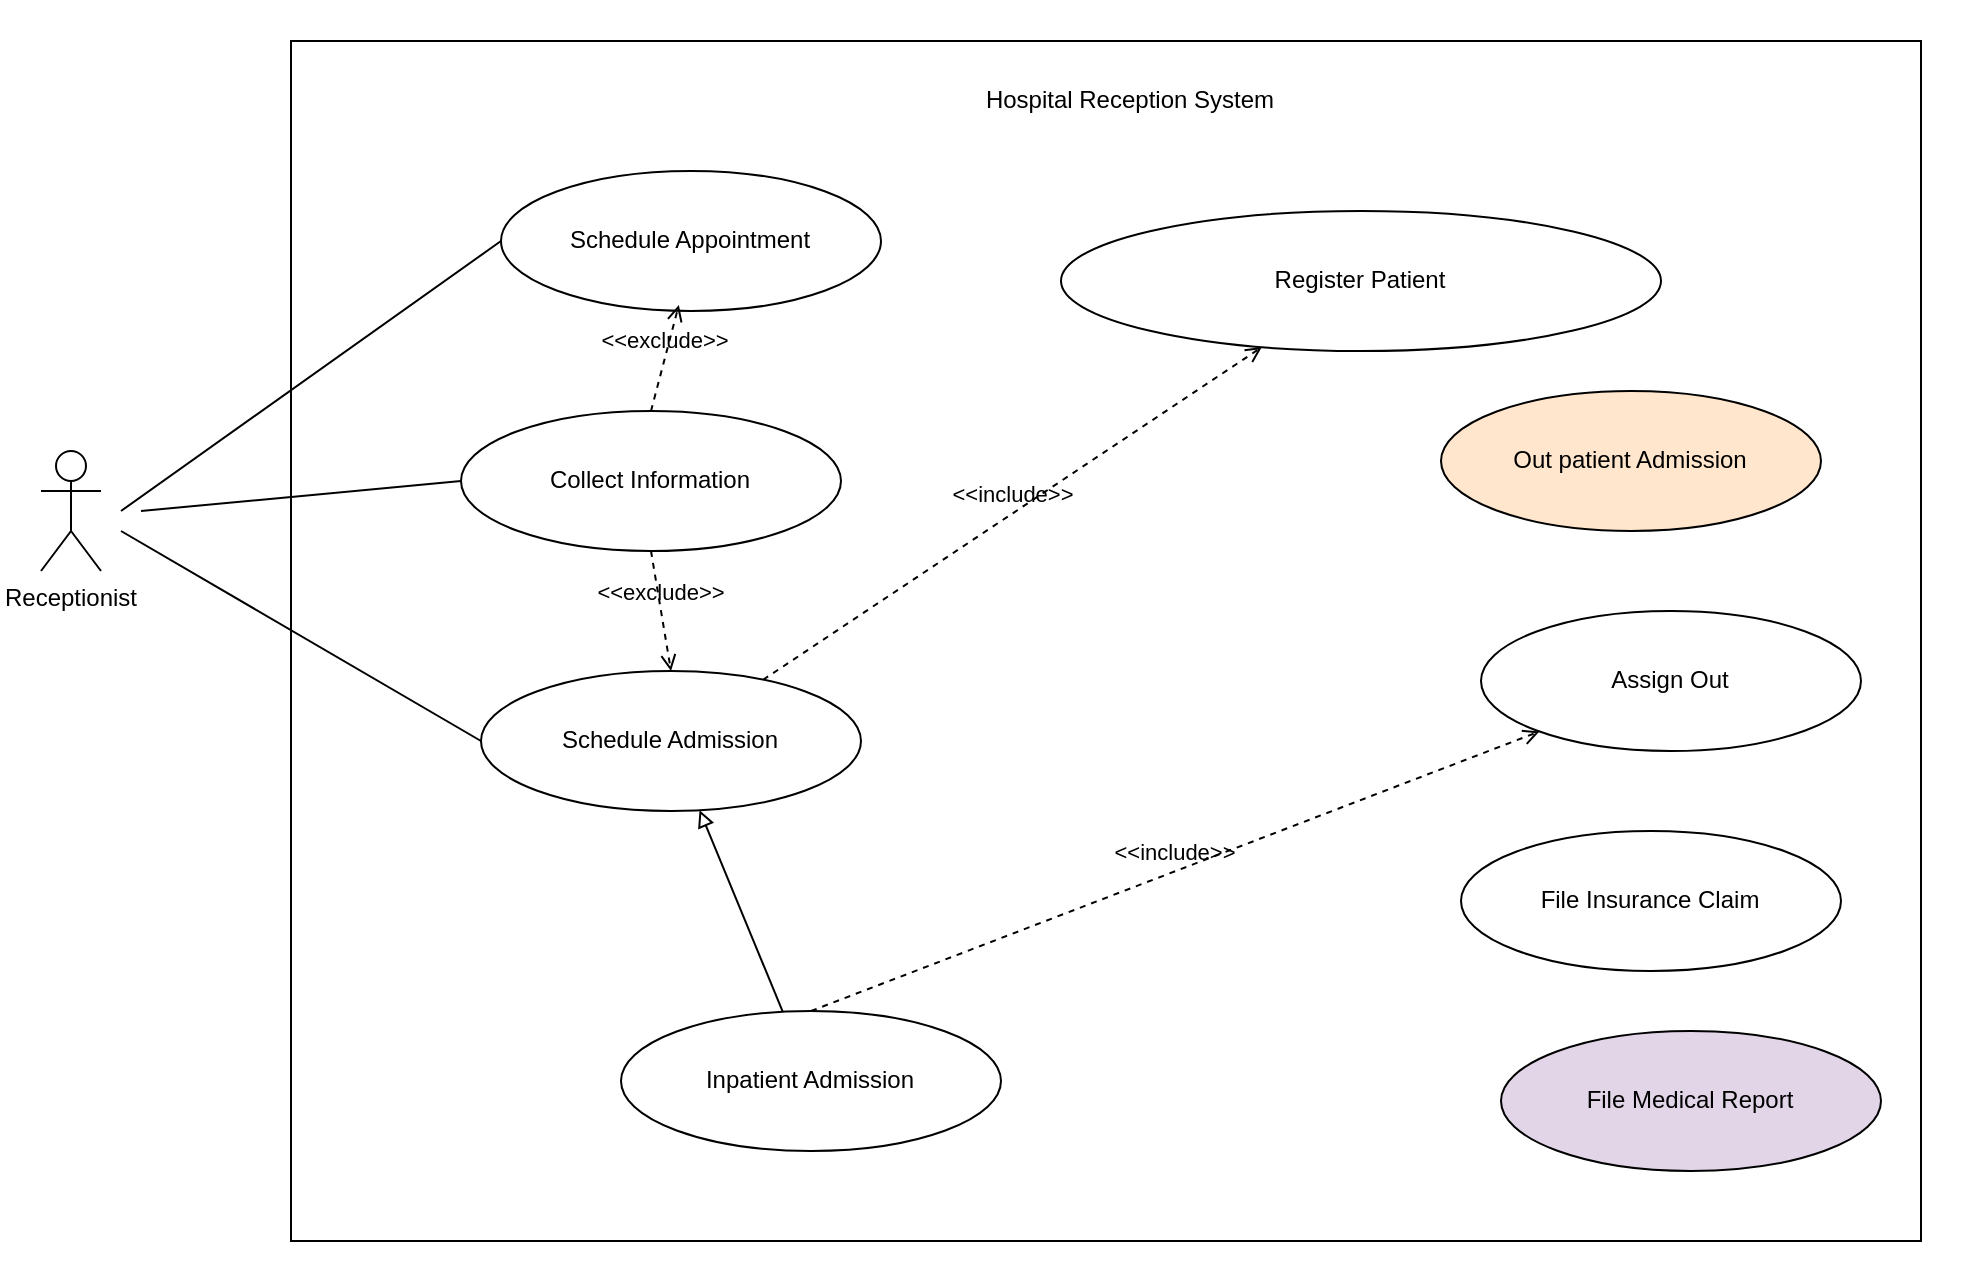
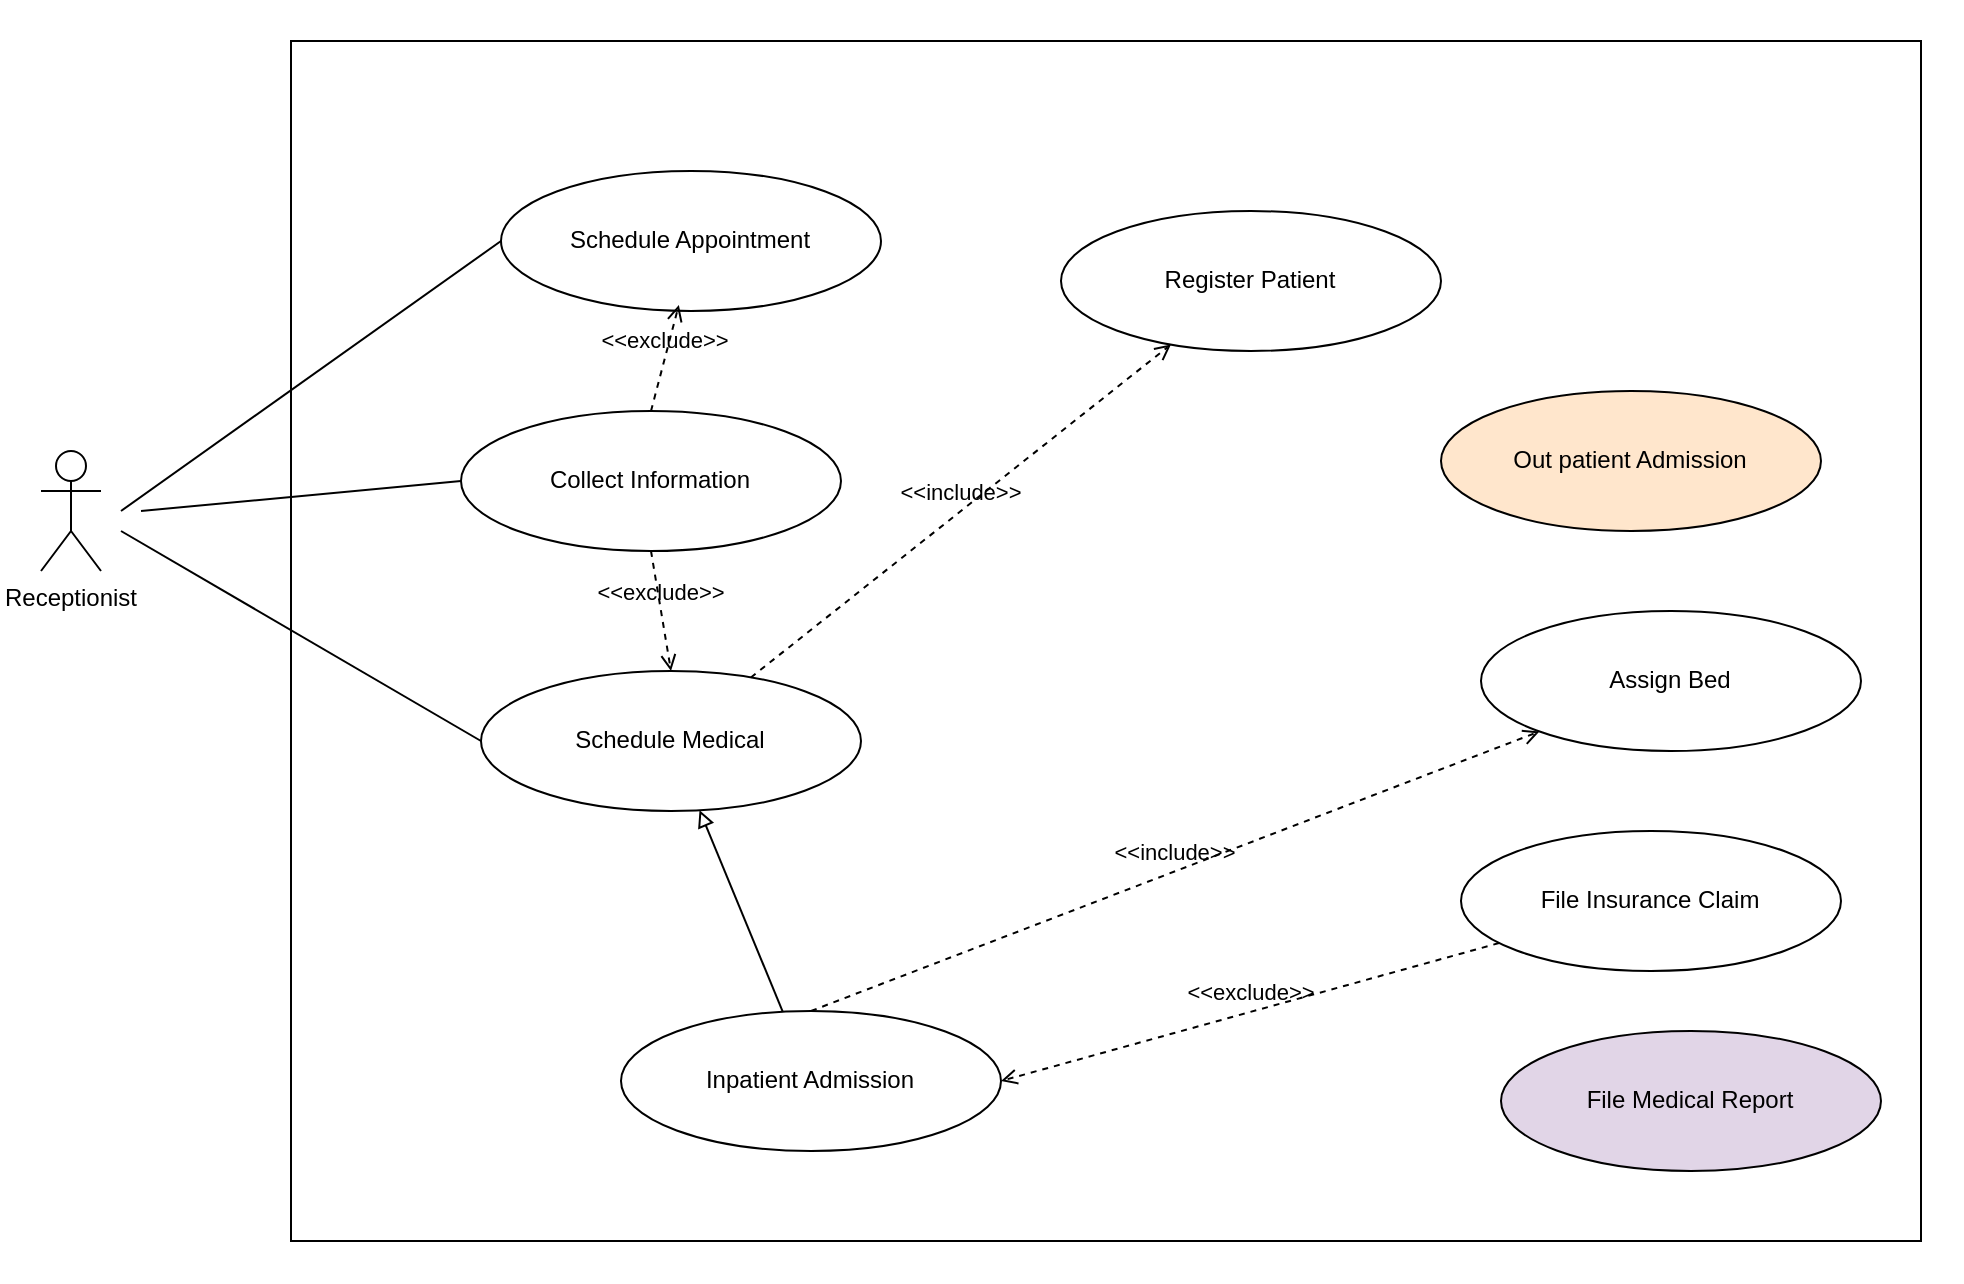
  <mxCell id="0" />
  <mxCell id="1" parent="0" />
  <mxCell id="2" value="" style="rounded=0;whiteSpace=wrap;html=1;" parent="1" vertex="1"><mxGeometry x="145" y="20" width="815" height="600" as="geometry" /></mxCell>
- <mxCell id="3" value="Hospital Reception System" style="text;html=1;align=center;verticalAlign=middle;whiteSpace=wrap;rounded=0;" parent="1" vertex="1"><mxGeometry x="480" y="35" width="170" height="30" as="geometry" /></mxCell>
  <mxCell id="4" value="Receptionist" style="shape=umlActor;verticalLabelPosition=bottom;verticalAlign=top;html=1;outlineConnect=0;" parent="1" vertex="1"><mxGeometry x="20" y="225" width="30" height="60" as="geometry" /></mxCell>
  <mxCell id="5" value="Schedule Appointment" style="ellipse;whiteSpace=wrap;html=1;" parent="1" vertex="1"><mxGeometry x="250" y="85" width="190" height="70" as="geometry" /></mxCell>
- <mxCell id="6" value="Schedule Admission" style="ellipse;whiteSpace=wrap;html=1;" parent="1" vertex="1"><mxGeometry x="240" y="335" width="190" height="70" as="geometry" /></mxCell>
+ <mxCell id="6" value="Schedule Medical" style="ellipse;whiteSpace=wrap;html=1;" parent="1" vertex="1"><mxGeometry x="240" y="335" width="190" height="70" as="geometry" /></mxCell>
  <mxCell id="7" value="Collect Information" style="ellipse;whiteSpace=wrap;html=1;" parent="1" vertex="1"><mxGeometry x="230" y="205" width="190" height="70" as="geometry" /></mxCell>
- <mxCell id="8" value="Register Patient" style="ellipse;whiteSpace=wrap;html=1;" parent="1" vertex="1"><mxGeometry x="530" y="105" width="300" height="70" as="geometry" /></mxCell>
+ <mxCell id="8" value="Register Patient" style="ellipse;whiteSpace=wrap;html=1;" parent="1" vertex="1"><mxGeometry x="530" y="105" width="190" height="70" as="geometry" /></mxCell>
  <mxCell id="9" value="Inpatient Admission" style="ellipse;whiteSpace=wrap;html=1;" parent="1" vertex="1"><mxGeometry x="310" y="505" width="190" height="70" as="geometry" /></mxCell>
  <mxCell id="10" value="Out patient Admission" style="ellipse;whiteSpace=wrap;html=1;fillColor=#ffe6cc;" parent="1" vertex="1"><mxGeometry x="720" y="195" width="190" height="70" as="geometry" /></mxCell>
- <mxCell id="11" value="Assign Out" style="ellipse;whiteSpace=wrap;html=1;" parent="1" vertex="1"><mxGeometry x="740" y="305" width="190" height="70" as="geometry" /></mxCell>
+ <mxCell id="11" value="Assign Bed" style="ellipse;whiteSpace=wrap;html=1;" parent="1" vertex="1"><mxGeometry x="740" y="305" width="190" height="70" as="geometry" /></mxCell>
  <mxCell id="12" value="File Insurance Claim" style="ellipse;whiteSpace=wrap;html=1;" parent="1" vertex="1"><mxGeometry x="730" y="415" width="190" height="70" as="geometry" /></mxCell>
  <mxCell id="13" value="File Medical Report" style="ellipse;whiteSpace=wrap;html=1;fillColor=#e1d5e7;" parent="1" vertex="1"><mxGeometry x="750" y="515" width="190" height="70" as="geometry" /></mxCell>
  <mxCell id="14" value="&amp;lt;&amp;lt;include&amp;gt;&amp;gt;" style="html=1;verticalAlign=bottom;labelBackgroundColor=none;endArrow=open;endFill=0;dashed=1;rounded=0;" parent="1" source="6" target="8" edge="1"><mxGeometry width="160" relative="1" as="geometry"><mxPoint x="170" y="395" as="sourcePoint" /><mxPoint x="330" y="395" as="targetPoint" /></mxGeometry></mxCell>
  <mxCell id="15" value="" style="endArrow=block;html=1;rounded=0;endFill=0;" parent="1" source="9" target="6" edge="1"><mxGeometry width="50" height="50" relative="1" as="geometry"><mxPoint x="220" y="425" as="sourcePoint" /><mxPoint x="270" y="375" as="targetPoint" /></mxGeometry></mxCell>
  <mxCell id="16" value="&amp;lt;&amp;lt;include&amp;gt;&amp;gt;" style="html=1;verticalAlign=bottom;labelBackgroundColor=none;endArrow=open;endFill=0;dashed=1;rounded=0;exitX=0.5;exitY=0;exitDx=0;exitDy=0;" parent="1" source="9" target="11" edge="1"><mxGeometry width="160" relative="1" as="geometry"><mxPoint x="333" y="465" as="sourcePoint" /><mxPoint x="290" y="556" as="targetPoint" /></mxGeometry></mxCell>
+ <mxCell id="17" value="&amp;lt;&amp;lt;exclude&amp;gt;&amp;gt;" style="html=1;verticalAlign=bottom;labelBackgroundColor=none;endArrow=open;endFill=0;dashed=1;rounded=0;entryX=1;entryY=0.5;entryDx=0;entryDy=0;" parent="1" source="12" target="9" edge="1"><mxGeometry width="160" relative="1" as="geometry"><mxPoint x="460" y="845" as="sourcePoint" /><mxPoint x="700" y="515" as="targetPoint" /></mxGeometry></mxCell>
  <mxCell id="18" value="" style="endArrow=none;html=1;rounded=0;entryX=0;entryY=0.5;entryDx=0;entryDy=0;" parent="1" target="5" edge="1"><mxGeometry width="50" height="50" relative="1" as="geometry"><mxPoint x="60" y="255" as="sourcePoint" /><mxPoint x="90" y="115" as="targetPoint" /></mxGeometry></mxCell>
  <mxCell id="19" value="" style="endArrow=none;html=1;rounded=0;entryX=0;entryY=0.5;entryDx=0;entryDy=0;" parent="1" target="6" edge="1"><mxGeometry width="50" height="50" relative="1" as="geometry"><mxPoint x="60" y="265" as="sourcePoint" /><mxPoint x="300" y="265" as="targetPoint" /></mxGeometry></mxCell>
  <mxCell id="20" value="&amp;lt;&amp;lt;exclude&amp;gt;&amp;gt;" style="html=1;verticalAlign=bottom;labelBackgroundColor=none;endArrow=open;endFill=0;dashed=1;rounded=0;entryX=0.468;entryY=0.957;entryDx=0;entryDy=0;entryPerimeter=0;exitX=0.5;exitY=0;exitDx=0;exitDy=0;" parent="1" source="7" target="5" edge="1"><mxGeometry width="160" relative="1" as="geometry"><mxPoint x="777" y="305" as="sourcePoint" /><mxPoint x="700" y="325" as="targetPoint" /></mxGeometry></mxCell>
  <mxCell id="21" value="&amp;lt;&amp;lt;exclude&amp;gt;&amp;gt;" style="html=1;verticalAlign=bottom;labelBackgroundColor=none;endArrow=open;endFill=0;dashed=1;rounded=0;entryX=0.5;entryY=0;entryDx=0;entryDy=0;exitX=0.5;exitY=1;exitDx=0;exitDy=0;" parent="1" source="7" target="6" edge="1"><mxGeometry width="160" relative="1" as="geometry"><mxPoint x="406" y="311.5" as="sourcePoint" /><mxPoint x="400" y="248.5" as="targetPoint" /></mxGeometry></mxCell>
  <mxCell id="22" value="" style="endArrow=none;html=1;rounded=0;entryX=0;entryY=0.5;entryDx=0;entryDy=0;" parent="1" target="7" edge="1"><mxGeometry width="50" height="50" relative="1" as="geometry"><mxPoint x="70" y="255" as="sourcePoint" /><mxPoint x="330" y="225" as="targetPoint" /></mxGeometry></mxCell>
